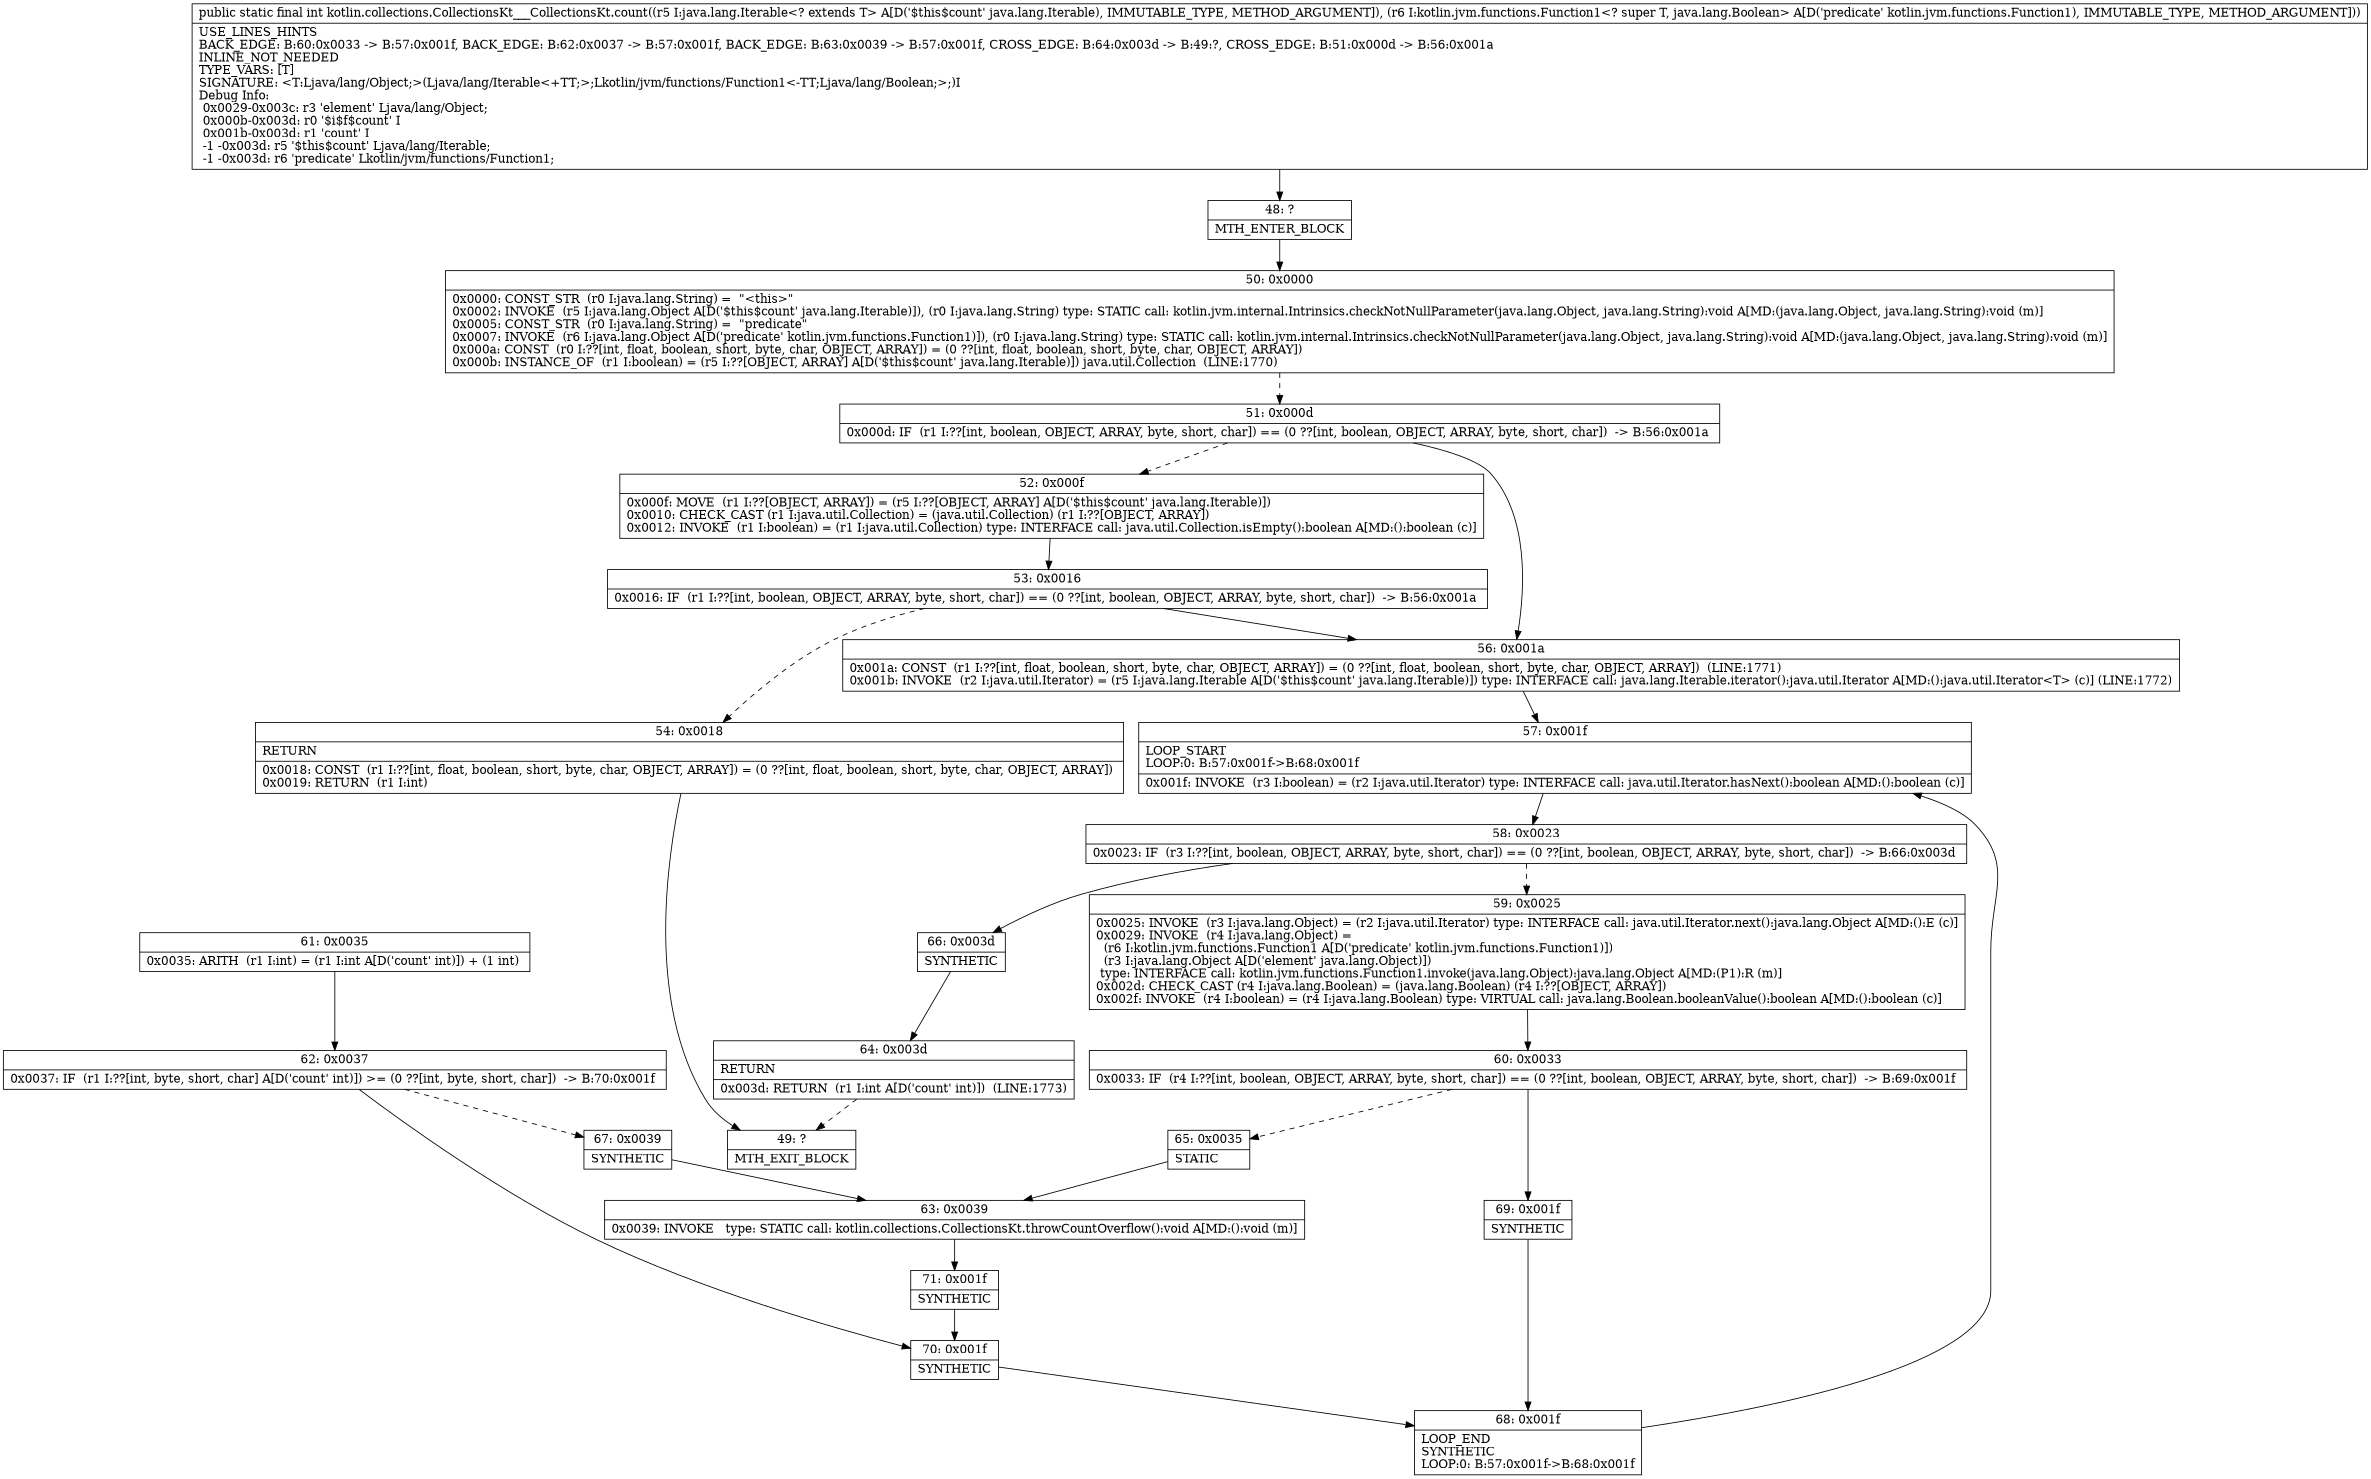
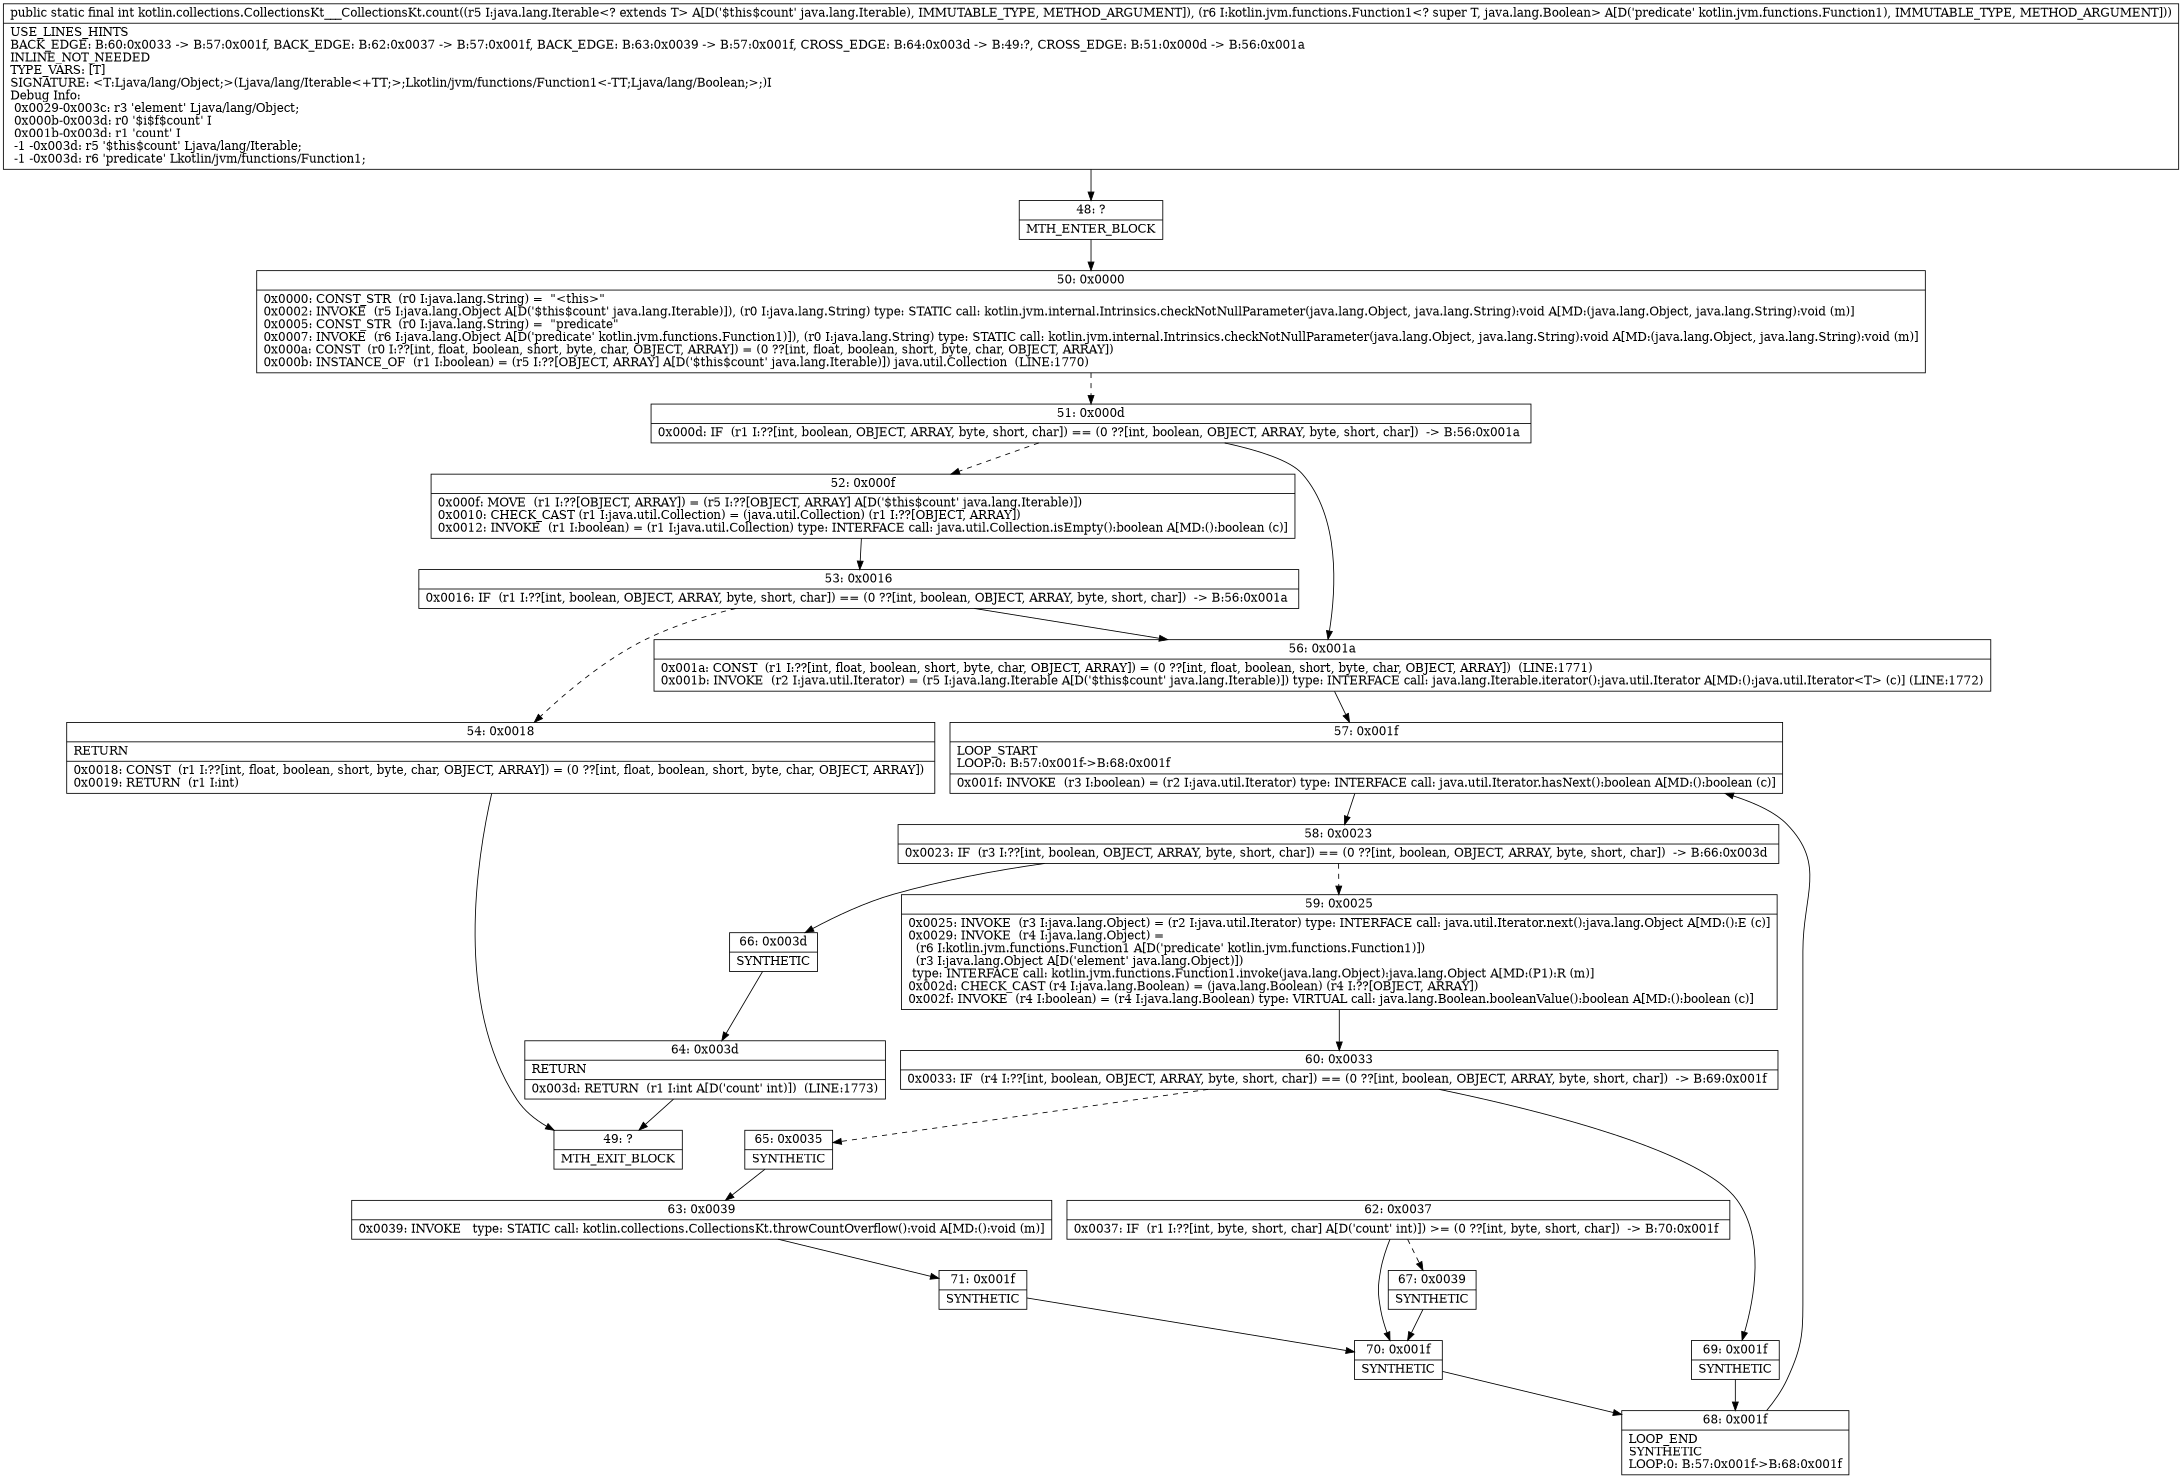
  digraph {
    node [shape=record]
    n1 [label="{48\:\ ?|MTH_ENTER_BLOCK\l}"]
    n2 [label="{50\:\ 0x0000|0x0000: CONST_STR  (r0 I:java.lang.String) =  \"\<this\>\" \l0x0002: INVOKE  (r5 I:java.lang.Object A[D('$this$count' java.lang.Iterable)]), (r0 I:java.lang.String) type: STATIC call: kotlin.jvm.internal.Intrinsics.checkNotNullParameter(java.lang.Object, java.lang.String):void A[MD:(java.lang.Object, java.lang.String):void (m)]\l0x0005: CONST_STR  (r0 I:java.lang.String) =  \"predicate\" \l0x0007: INVOKE  (r6 I:java.lang.Object A[D('predicate' kotlin.jvm.functions.Function1)]), (r0 I:java.lang.String) type: STATIC call: kotlin.jvm.internal.Intrinsics.checkNotNullParameter(java.lang.Object, java.lang.String):void A[MD:(java.lang.Object, java.lang.String):void (m)]\l0x000a: CONST  (r0 I:??[int, float, boolean, short, byte, char, OBJECT, ARRAY]) = (0 ??[int, float, boolean, short, byte, char, OBJECT, ARRAY]) \l0x000b: INSTANCE_OF  (r1 I:boolean) = (r5 I:??[OBJECT, ARRAY] A[D('$this$count' java.lang.Iterable)]) java.util.Collection  (LINE:1770)\l}"]
    n3 [label="{51\:\ 0x000d|0x000d: IF  (r1 I:??[int, boolean, OBJECT, ARRAY, byte, short, char]) == (0 ??[int, boolean, OBJECT, ARRAY, byte, short, char])  \-\> B:56:0x001a \l}"]
    n4 [label="{52\:\ 0x000f|0x000f: MOVE  (r1 I:??[OBJECT, ARRAY]) = (r5 I:??[OBJECT, ARRAY] A[D('$this$count' java.lang.Iterable)]) \l0x0010: CHECK_CAST (r1 I:java.util.Collection) = (java.util.Collection) (r1 I:??[OBJECT, ARRAY]) \l0x0012: INVOKE  (r1 I:boolean) = (r1 I:java.util.Collection) type: INTERFACE call: java.util.Collection.isEmpty():boolean A[MD:():boolean (c)]\l}"]
    n5 [label="{56\:\ 0x001a|0x001a: CONST  (r1 I:??[int, float, boolean, short, byte, char, OBJECT, ARRAY]) = (0 ??[int, float, boolean, short, byte, char, OBJECT, ARRAY])  (LINE:1771)\l0x001b: INVOKE  (r2 I:java.util.Iterator) = (r5 I:java.lang.Iterable A[D('$this$count' java.lang.Iterable)]) type: INTERFACE call: java.lang.Iterable.iterator():java.util.Iterator A[MD:():java.util.Iterator\<T\> (c)] (LINE:1772)\l}"]
    n6 [label="{53\:\ 0x0016|0x0016: IF  (r1 I:??[int, boolean, OBJECT, ARRAY, byte, short, char]) == (0 ??[int, boolean, OBJECT, ARRAY, byte, short, char])  \-\> B:56:0x001a \l}"]
    n7 [label="{57\:\ 0x001f|LOOP_START\lLOOP:0: B:57:0x001f\-\>B:68:0x001f\l|0x001f: INVOKE  (r3 I:boolean) = (r2 I:java.util.Iterator) type: INTERFACE call: java.util.Iterator.hasNext():boolean A[MD:():boolean (c)]\l}"]
    n8 [label="{54\:\ 0x0018|RETURN\l|0x0018: CONST  (r1 I:??[int, float, boolean, short, byte, char, OBJECT, ARRAY]) = (0 ??[int, float, boolean, short, byte, char, OBJECT, ARRAY]) \l0x0019: RETURN  (r1 I:int) \l}"]
    n9 [label="{49\:\ ?|MTH_EXIT_BLOCK\l}"]
    n10 [label="{58\:\ 0x0023|0x0023: IF  (r3 I:??[int, boolean, OBJECT, ARRAY, byte, short, char]) == (0 ??[int, boolean, OBJECT, ARRAY, byte, short, char])  \-\> B:66:0x003d \l}"]
    n11 [label="{59\:\ 0x0025|0x0025: INVOKE  (r3 I:java.lang.Object) = (r2 I:java.util.Iterator) type: INTERFACE call: java.util.Iterator.next():java.lang.Object A[MD:():E (c)]\l0x0029: INVOKE  (r4 I:java.lang.Object) = \l  (r6 I:kotlin.jvm.functions.Function1 A[D('predicate' kotlin.jvm.functions.Function1)])\l  (r3 I:java.lang.Object A[D('element' java.lang.Object)])\l type: INTERFACE call: kotlin.jvm.functions.Function1.invoke(java.lang.Object):java.lang.Object A[MD:(P1):R (m)]\l0x002d: CHECK_CAST (r4 I:java.lang.Boolean) = (java.lang.Boolean) (r4 I:??[OBJECT, ARRAY]) \l0x002f: INVOKE  (r4 I:boolean) = (r4 I:java.lang.Boolean) type: VIRTUAL call: java.lang.Boolean.booleanValue():boolean A[MD:():boolean (c)]\l}"]
    n12 [label="{66\:\ 0x003d|SYNTHETIC\l}"]
    n13 [label="{60\:\ 0x0033|0x0033: IF  (r4 I:??[int, boolean, OBJECT, ARRAY, byte, short, char]) == (0 ??[int, boolean, OBJECT, ARRAY, byte, short, char])  \-\> B:69:0x001f \l}"]
    n14 [label="{64\:\ 0x003d|RETURN\l|0x003d: RETURN  (r1 I:int A[D('count' int)])  (LINE:1773)\l}"]
-   n15 [label="{65\:\ 0x0035|STATIC\l}"]
+   n15 [label="{65\:\ 0x0035|SYNTHETIC\l}"]
    n16 [label="{69\:\ 0x001f|SYNTHETIC\l}"]
    n17 [label="{63\:\ 0x0039|0x0039: INVOKE   type: STATIC call: kotlin.collections.CollectionsKt.throwCountOverflow():void A[MD:():void (m)]\l}"]
    n18 [label="{68\:\ 0x001f|LOOP_END\lSYNTHETIC\lLOOP:0: B:57:0x001f\-\>B:68:0x001f\l}"]
-   n19 [label="{61\:\ 0x0035|0x0035: ARITH  (r1 I:int) = (r1 I:int A[D('count' int)]) + (1 int) \l}"]
    n20 [label="{62\:\ 0x0037|0x0037: IF  (r1 I:??[int, byte, short, char] A[D('count' int)]) \>= (0 ??[int, byte, short, char])  \-\> B:70:0x001f \l}"]
    n21 [label="{67\:\ 0x0039|SYNTHETIC\l}"]
    n22 [label="{70\:\ 0x001f|SYNTHETIC\l}"]
    n23 [label="{71\:\ 0x001f|SYNTHETIC\l}"]
    n24 [label="{public static final int kotlin.collections.CollectionsKt___CollectionsKt.count((r5 I:java.lang.Iterable\<? extends T\> A[D('$this$count' java.lang.Iterable), IMMUTABLE_TYPE, METHOD_ARGUMENT]), (r6 I:kotlin.jvm.functions.Function1\<? super T, java.lang.Boolean\> A[D('predicate' kotlin.jvm.functions.Function1), IMMUTABLE_TYPE, METHOD_ARGUMENT]))  | USE_LINES_HINTS\lBACK_EDGE: B:60:0x0033 \-\> B:57:0x001f, BACK_EDGE: B:62:0x0037 \-\> B:57:0x001f, BACK_EDGE: B:63:0x0039 \-\> B:57:0x001f, CROSS_EDGE: B:64:0x003d \-\> B:49:?, CROSS_EDGE: B:51:0x000d \-\> B:56:0x001a\lINLINE_NOT_NEEDED\lTYPE_VARS: [T]\lSIGNATURE: \<T:Ljava\/lang\/Object;\>(Ljava\/lang\/Iterable\<+TT;\>;Lkotlin\/jvm\/functions\/Function1\<\-TT;Ljava\/lang\/Boolean;\>;)I\lDebug Info:\l  0x0029\-0x003c: r3 'element' Ljava\/lang\/Object;\l  0x000b\-0x003d: r0 '$i$f$count' I\l  0x001b\-0x003d: r1 'count' I\l  \-1 \-0x003d: r5 '$this$count' Ljava\/lang\/Iterable;\l  \-1 \-0x003d: r6 'predicate' Lkotlin\/jvm\/functions\/Function1;\l}"]
    n1 -> n2
    n2 -> n3 [style=dashed]
    n3 -> n4 [style=dashed]
    n3 -> n5
    n4 -> n6
    n5 -> n7
    n6 -> n5
    n6 -> n8 [style=dashed]
    n7 -> n10
    n8 -> n9
    n10 -> n11 [style=dashed]
    n10 -> n12
    n11 -> n13
    n12 -> n14
    n13 -> n15 [style=dashed]
    n13 -> n16
-   n14 -> n9 [style=dashed]
+   n14 -> n9
    n15 -> n17
    n16 -> n18
    n17 -> n23
    n18 -> n7
-   n19 -> n20
    n20 -> n21 [style=dashed]
    n20 -> n22
-   n21 -> n17
+   n21 -> n22
    n22 -> n18
    n23 -> n22
    n24 -> n1
  }
